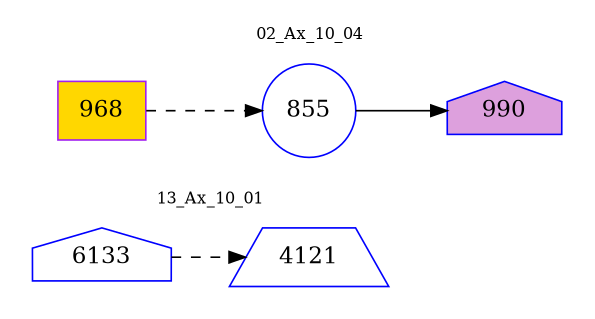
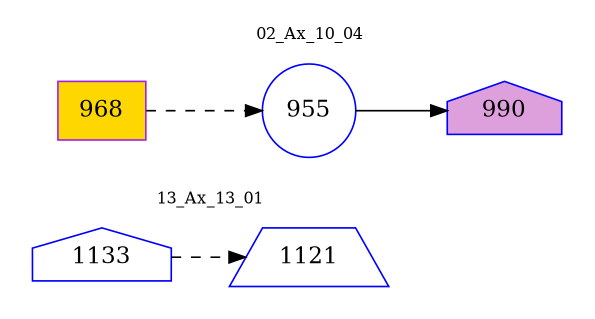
  digraph {
    rankdir=LR
    node [color=blue fillcolor=white shape=house style=filled]
    edge [color=black style=dashed]
-   n1 [label=6133]
-   n2 [label=4121 shape=trapezium]
+   n1 [label=1133]
+   n2 [label=1121 shape=trapezium]
    n3 [color=purple fillcolor=gold label=968 shape=box]
-   n4 [label=855 shape=circle]
+   n4 [label=955 shape=circle]
    n5 [fillcolor=plum label=990]
    subgraph cluster_1 {
      color=white
      fontsize=10
-     label="13_Ax_10_01"
+     label="13_Ax_13_01"
      n1
      n2
    }
    subgraph cluster_2 {
      color=white
      fontsize=10
      label="02_Ax_10_04"
      n3
      n4
      n5
    }
    n1 -> n2
    n3 -> n4
    n4 -> n5 [style=solid]
  }
